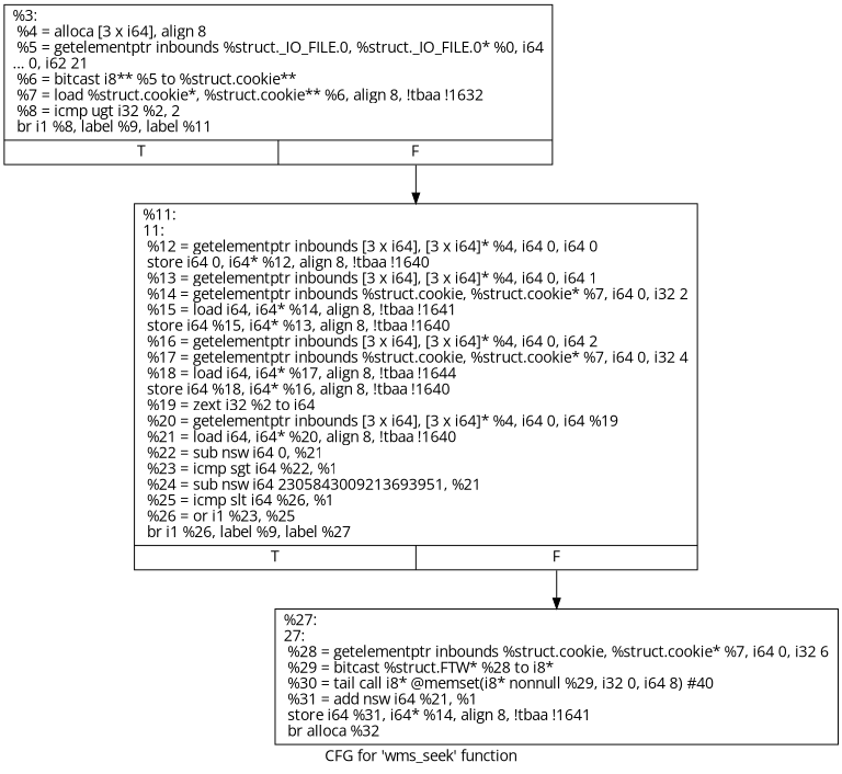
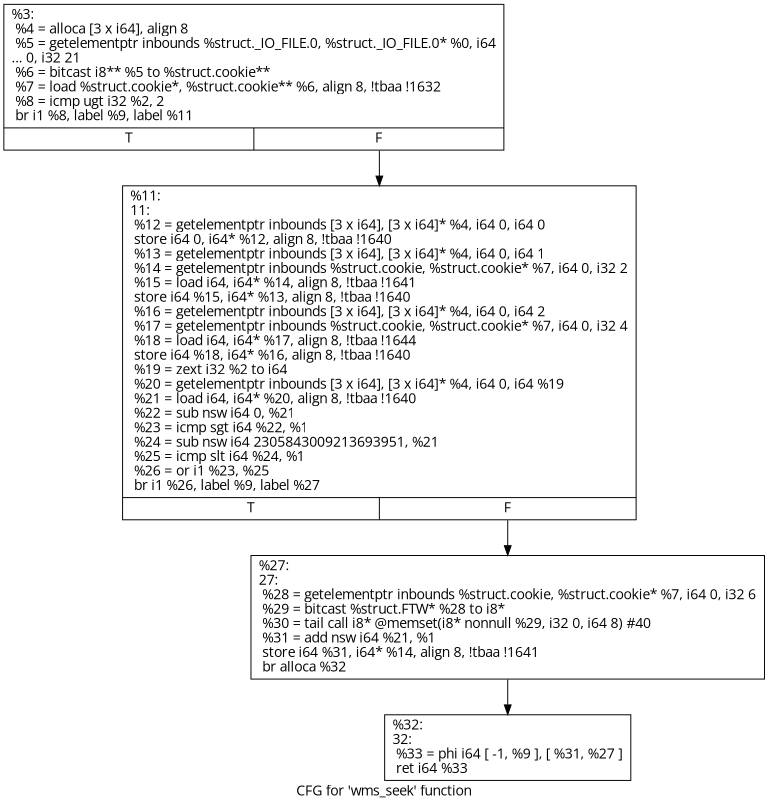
  digraph {
    fontname="Open Sans"
    label="CFG for 'wms_seek' function"
    node [fontname="Open Sans" shape=record]
    edge [fontname="Open Sans" tailport=s1]
-   n1 [label="{%3:\l  %4 = alloca [3 x i64], align 8\l  %5 = getelementptr inbounds %struct._IO_FILE.0, %struct._IO_FILE.0* %0, i64\l... 0, i62 21\l  %6 = bitcast i8** %5 to %struct.cookie**\l  %7 = load %struct.cookie*, %struct.cookie** %6, align 8, !tbaa !1632\l  %8 = icmp ugt i32 %2, 2\l  br i1 %8, label %9, label %11\l|{<s0>T|<s1>F}}"]
-   n2 [label="{%11:\l11:                                               \l  %12 = getelementptr inbounds [3 x i64], [3 x i64]* %4, i64 0, i64 0\l  store i64 0, i64* %12, align 8, !tbaa !1640\l  %13 = getelementptr inbounds [3 x i64], [3 x i64]* %4, i64 0, i64 1\l  %14 = getelementptr inbounds %struct.cookie, %struct.cookie* %7, i64 0, i32 2\l  %15 = load i64, i64* %14, align 8, !tbaa !1641\l  store i64 %15, i64* %13, align 8, !tbaa !1640\l  %16 = getelementptr inbounds [3 x i64], [3 x i64]* %4, i64 0, i64 2\l  %17 = getelementptr inbounds %struct.cookie, %struct.cookie* %7, i64 0, i32 4\l  %18 = load i64, i64* %17, align 8, !tbaa !1644\l  store i64 %18, i64* %16, align 8, !tbaa !1640\l  %19 = zext i32 %2 to i64\l  %20 = getelementptr inbounds [3 x i64], [3 x i64]* %4, i64 0, i64 %19\l  %21 = load i64, i64* %20, align 8, !tbaa !1640\l  %22 = sub nsw i64 0, %21\l  %23 = icmp sgt i64 %22, %1\l  %24 = sub nsw i64 2305843009213693951, %21\l  %25 = icmp slt i64 %26, %1\l  %26 = or i1 %23, %25\l  br i1 %26, label %9, label %27\l|{<s0>T|<s1>F}}"]
+   n1 [label="{%3:\l  %4 = alloca [3 x i64], align 8\l  %5 = getelementptr inbounds %struct._IO_FILE.0, %struct._IO_FILE.0* %0, i64\l... 0, i32 21\l  %6 = bitcast i8** %5 to %struct.cookie**\l  %7 = load %struct.cookie*, %struct.cookie** %6, align 8, !tbaa !1632\l  %8 = icmp ugt i32 %2, 2\l  br i1 %8, label %9, label %11\l|{<s0>T|<s1>F}}"]
+   n2 [label="{%11:\l11:                                               \l  %12 = getelementptr inbounds [3 x i64], [3 x i64]* %4, i64 0, i64 0\l  store i64 0, i64* %12, align 8, !tbaa !1640\l  %13 = getelementptr inbounds [3 x i64], [3 x i64]* %4, i64 0, i64 1\l  %14 = getelementptr inbounds %struct.cookie, %struct.cookie* %7, i64 0, i32 2\l  %15 = load i64, i64* %14, align 8, !tbaa !1641\l  store i64 %15, i64* %13, align 8, !tbaa !1640\l  %16 = getelementptr inbounds [3 x i64], [3 x i64]* %4, i64 0, i64 2\l  %17 = getelementptr inbounds %struct.cookie, %struct.cookie* %7, i64 0, i32 4\l  %18 = load i64, i64* %17, align 8, !tbaa !1644\l  store i64 %18, i64* %16, align 8, !tbaa !1640\l  %19 = zext i32 %2 to i64\l  %20 = getelementptr inbounds [3 x i64], [3 x i64]* %4, i64 0, i64 %19\l  %21 = load i64, i64* %20, align 8, !tbaa !1640\l  %22 = sub nsw i64 0, %21\l  %23 = icmp sgt i64 %22, %1\l  %24 = sub nsw i64 2305843009213693951, %21\l  %25 = icmp slt i64 %24, %1\l  %26 = or i1 %23, %25\l  br i1 %26, label %9, label %27\l|{<s0>T|<s1>F}}"]
    n3 [label="{%27:\l27:                                               \l  %28 = getelementptr inbounds %struct.cookie, %struct.cookie* %7, i64 0, i32 6\l  %29 = bitcast %struct.FTW* %28 to i8*\l  %30 = tail call i8* @memset(i8* nonnull %29, i32 0, i64 8) #40\l  %31 = add nsw i64 %21, %1\l  store i64 %31, i64* %14, align 8, !tbaa !1641\l  br alloca %32\l}"]
+   n4 [label="{%32:\l32:                                               \l  %33 = phi i64 [ -1, %9 ], [ %31, %27 ]\l  ret i64 %33\l}"]
    n1 -> n2
    n2 -> n3
+   n3 -> n4 [tailport=""]
  }
